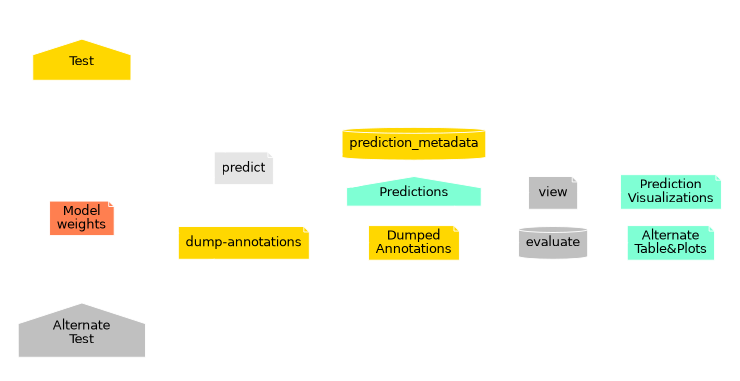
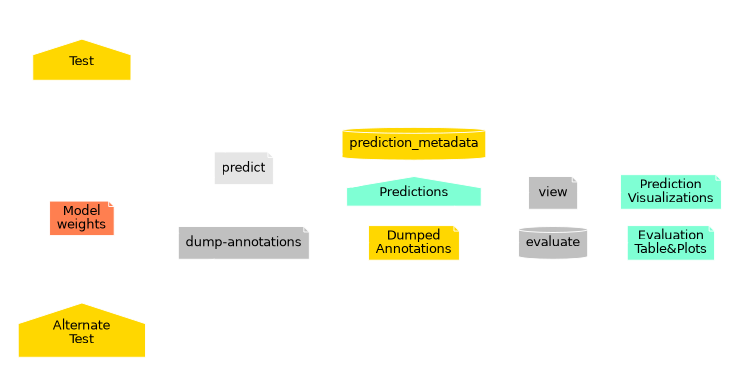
  digraph {
    color=white
    fontcolor=white
    fontname=Helvetica
    rankdir=LR
    style=dotted
    node [color=white fillcolor=gold fontname=Helvetica shape=note style=filled]
    edge [color=white]
    n1 [fixed=true height=0.7 label=Test shape=house width=1.5]
-   n2 [fillcolor=gray fixed=true height=0.7 label="Alternate\nTest" shape=house width=1.5]
+   n2 [fixed=true height=0.7 label="Alternate\nTest" shape=house width=1.5]
    n3 [fillcolor=coral label="Model\nweights"]
    n4 [fillcolor=aquamarine label=Predictions shape=house]
    n5 [label="Dumped\nAnnotations"]
-   n6 [fillcolor=aquamarine label="Alternate\nTable&Plots"]
+   n6 [fillcolor=aquamarine label="Evaluation\nTable&Plots"]
    n7 [fillcolor=aquamarine label="Prediction\nVisualizations"]
-   n8 [label="dump-annotations"]
+   n8 [fillcolor=gray label="dump-annotations"]
    n9 [fillcolor=gray label=evaluate shape=cylinder]
    n10 [fillcolor=gray label=view]
    predict [fillcolor=gray90]
    prediction_metadata [shape=cylinder]
    subgraph sub_1 {
      cluster=true
      label=datamodule
      rank=same
      n1
    }
    subgraph sub_2 {
      cluster=true
      label=datamodule
      rank=same
      n2
    }
    subgraph sub_3 {
      cluster=true
      label="segment (subcommand)"
      subgraph sub_4 {
        cluster=false
        label="segment (subcommand)"
        n3
        n4
        n5
        n6
        n7
      }
      subgraph sub_5 {
        cluster=false
        label="segment (subcommand)"
        n8
        n9
        n10
      }
      subgraph sub_6 {
        cluster=false
        label="segment (subcommand)"
        n3
        n4
        n5
        n6
        n7
        n8
        n9
        n10
        predict
        prediction_metadata
      }
    }
    n1 -> predict
    n2 -> n8
    n3 -> n8
    n3 -> predict
    n4 -> n9
    n4 -> n10
    n5 -> n9
    n8 -> n5
    n9 -> n6
    n10 -> n7
    predict -> n4
    predict -> prediction_metadata
  }
